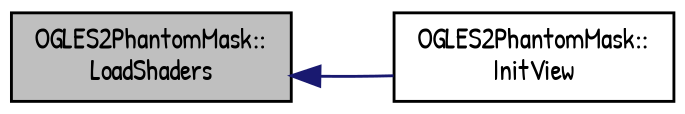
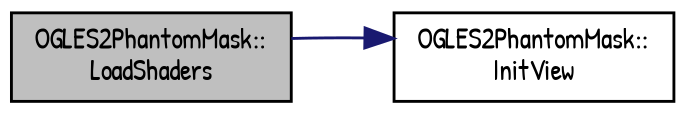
  digraph {
    rankdir=LR
    fontname="Patrick Hand"
    node [color=black fontname="Patrick Hand" fontsize=10 shape=record style=filled]
    n1 [fillcolor=grey75 fontcolor=black height=0.2 label="OGLES2PhantomMask::\lLoadShaders" width=0.4]
    n2 [fillcolor=white height=0.2 label="OGLES2PhantomMask::\lInitView" width=0.4]
-   n1 -> n2 [color=midnightblue dir=back fontname="Patrick Hand" fontsize=10 labelfontname=Helvetica labelfontsize=10 style=solid]
+   n2 -> n1 [color=midnightblue dir=back fontname="Patrick Hand" fontsize=10 labelfontname=Helvetica labelfontsize=10 style=solid]
  }
